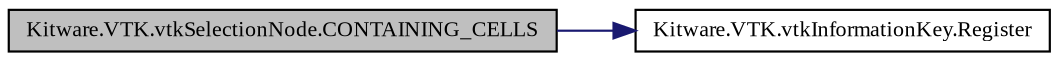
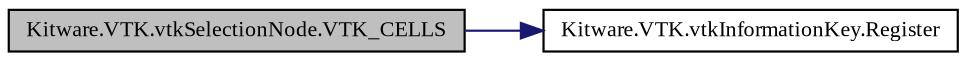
  digraph {
    rankdir=LR
    fontname="Liberation Serif"
    node [color=black fontname="Liberation Serif" fontsize=10 shape=record]
-   n1 [fillcolor=grey75 fontcolor=black height=0.2 label="Kitware.VTK.vtkSelectionNode.CONTAINING_CELLS" style=filled width=0.4]
+   n1 [fillcolor=grey75 fontcolor=black height=0.2 label="Kitware.VTK.vtkSelectionNode.VTK_CELLS" style=filled width=0.4]
    n2 [height=0.2 label="Kitware.VTK.vtkInformationKey.Register" width=0.4]
    n1 -> n2 [color=midnightblue fontname="Liberation Serif" fontsize=10 labelfontname=FreeSans labelfontsize=10 style=solid]
  }
